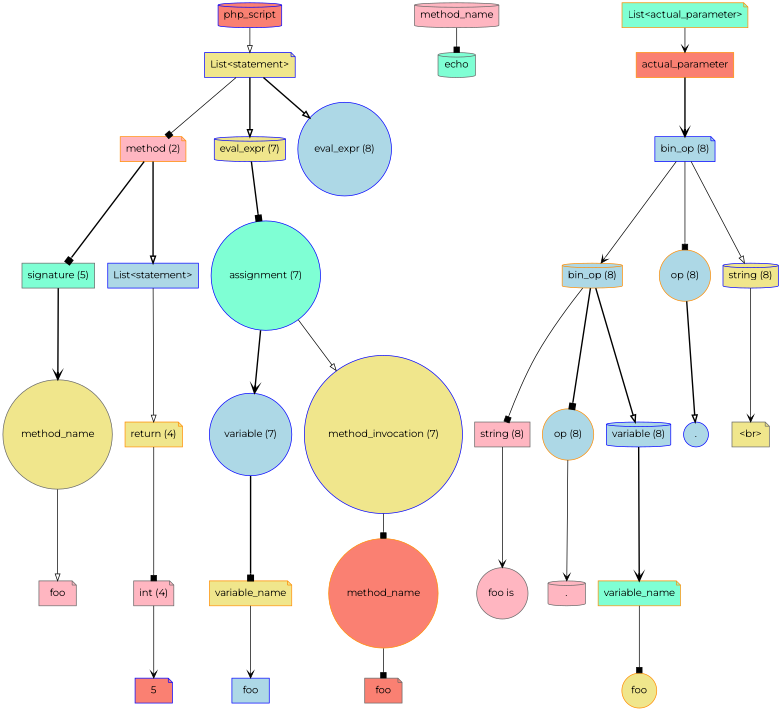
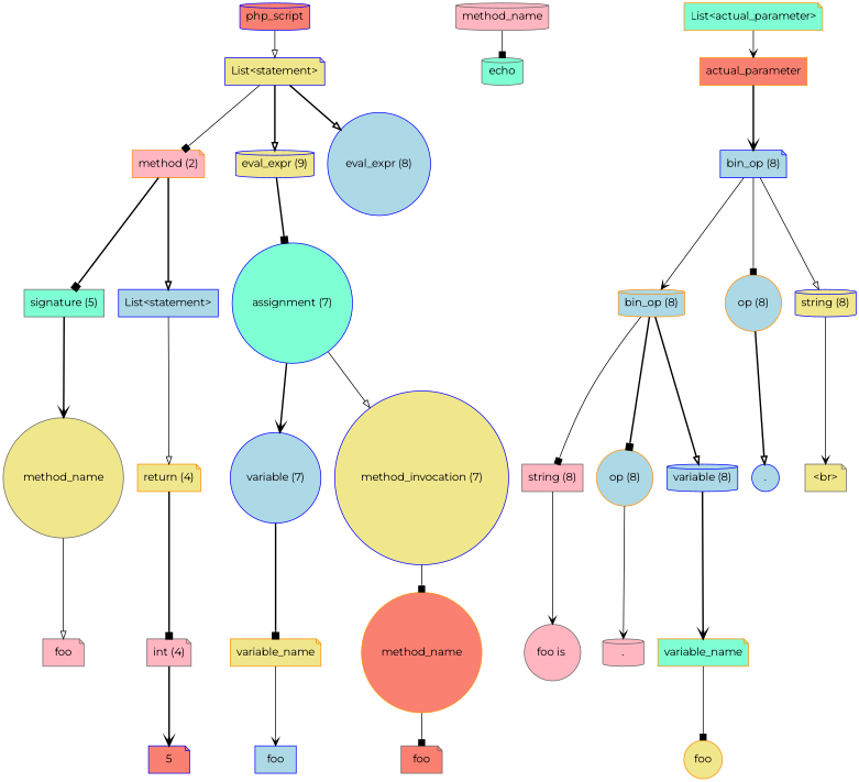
  digraph {
    fontname=Montserrat
    ordering=out
    node [color=blue fillcolor=lightblue fontname=Montserrat shape=note style=filled]
    edge [arrowhead=box fontname=Montserrat style=solid]
    n1 [fillcolor=salmon label=php_script shape=cylinder]
    n2 [fillcolor=khaki label="List<statement>"]
    n3 [color=darkorange fillcolor=lightpink label="method (2)"]
-   n4 [fillcolor=khaki label="eval_expr (7)" shape=cylinder]
+   n4 [fillcolor=khaki label="eval_expr (9)" shape=cylinder]
    n5 [label="eval_expr (8)" shape=circle]
    n6 [color=gray40 fillcolor=aquamarine label="signature (5)" shape=box]
    n7 [label="List<statement>" shape=box]
    n8 [fillcolor=aquamarine label="assignment (7)" shape=circle]
    n9 [color=gray40 fillcolor=khaki label=method_name shape=circle]
    n10 [color=darkorange fillcolor=khaki label="return (4)"]
    n11 [color=gray40 fillcolor=lightpink label=foo]
    n12 [color=gray40 fillcolor=lightpink label="int (4)"]
    n13 [fillcolor=salmon label=5]
    n14 [label="variable (7)" shape=circle]
    n15 [fillcolor=khaki label="method_invocation (7)" shape=circle]
    n16 [color=darkorange fillcolor=khaki label=variable_name]
    n17 [color=darkorange fillcolor=salmon label=method_name shape=circle]
    n18 [label=foo shape=box]
    n19 [color=gray40 fillcolor=salmon label=foo]
    n20 [color=gray40 fillcolor=lightpink label=method_name shape=cylinder]
    n21 [color=gray40 fillcolor=aquamarine label=echo shape=cylinder]
    n22 [color=darkorange fillcolor=aquamarine label="List<actual_parameter>"]
    n23 [color=darkorange fillcolor=salmon label=actual_parameter shape=box]
    n24 [label="bin_op (8)"]
    n25 [color=darkorange label="bin_op (8)" shape=cylinder]
    n26 [color=darkorange label="op (8)" shape=circle]
    n27 [fillcolor=khaki label="string (8)" shape=cylinder]
    n28 [color=gray40 fillcolor=lightpink label="string (8)" shape=box]
    n29 [color=darkorange label="op (8)" shape=circle]
    n30 [label="variable (8)" shape=cylinder]
    n31 [label="." shape=circle]
    n32 [color=gray40 fillcolor=khaki label="<br>"]
    n33 [color=gray40 fillcolor=lightpink label="foo is " shape=circle]
    n34 [color=gray40 fillcolor=lightpink label="." shape=cylinder]
    n35 [color=darkorange fillcolor=aquamarine label=variable_name]
    n36 [color=darkorange fillcolor=khaki label=foo shape=circle]
    n1 -> n2 [arrowhead=onormal]
    n2 -> n3
    n2 -> n4 [arrowhead=onormal style=bold]
    n2 -> n5 [arrowhead=onormal style=bold]
    n3 -> n6 [style=bold]
    n3 -> n7 [arrowhead=onormal style=bold]
    n4 -> n8 [style=bold]
    n6 -> n9 [arrowhead=vee style=bold]
    n7 -> n10 [arrowhead=onormal]
    n8 -> n14 [arrowhead=vee style=bold]
    n8 -> n15 [arrowhead=onormal]
    n9 -> n11 [arrowhead=onormal]
-   n10 -> n12
-   n12 -> n13 [arrowhead=vee]
+   n10 -> n12 [style=bold]
+   n12 -> n13 [arrowhead=vee style=bold]
    n14 -> n16 [style=bold]
    n15 -> n17
    n16 -> n18 [arrowhead=vee]
    n17 -> n19
    n20 -> n21
    n22 -> n23 [arrowhead=vee]
    n23 -> n24 [arrowhead=vee style=bold]
    n24 -> n25 [arrowhead=vee]
    n24 -> n26
    n24 -> n27 [arrowhead=onormal]
    n25 -> n28
    n25 -> n29 [style=bold]
    n25 -> n30 [arrowhead=onormal style=bold]
    n26 -> n31 [arrowhead=onormal style=bold]
    n27 -> n32 [arrowhead=vee]
    n28 -> n33 [arrowhead=vee]
    n29 -> n34 [arrowhead=vee]
    n30 -> n35 [arrowhead=vee style=bold]
    n35 -> n36
  }
